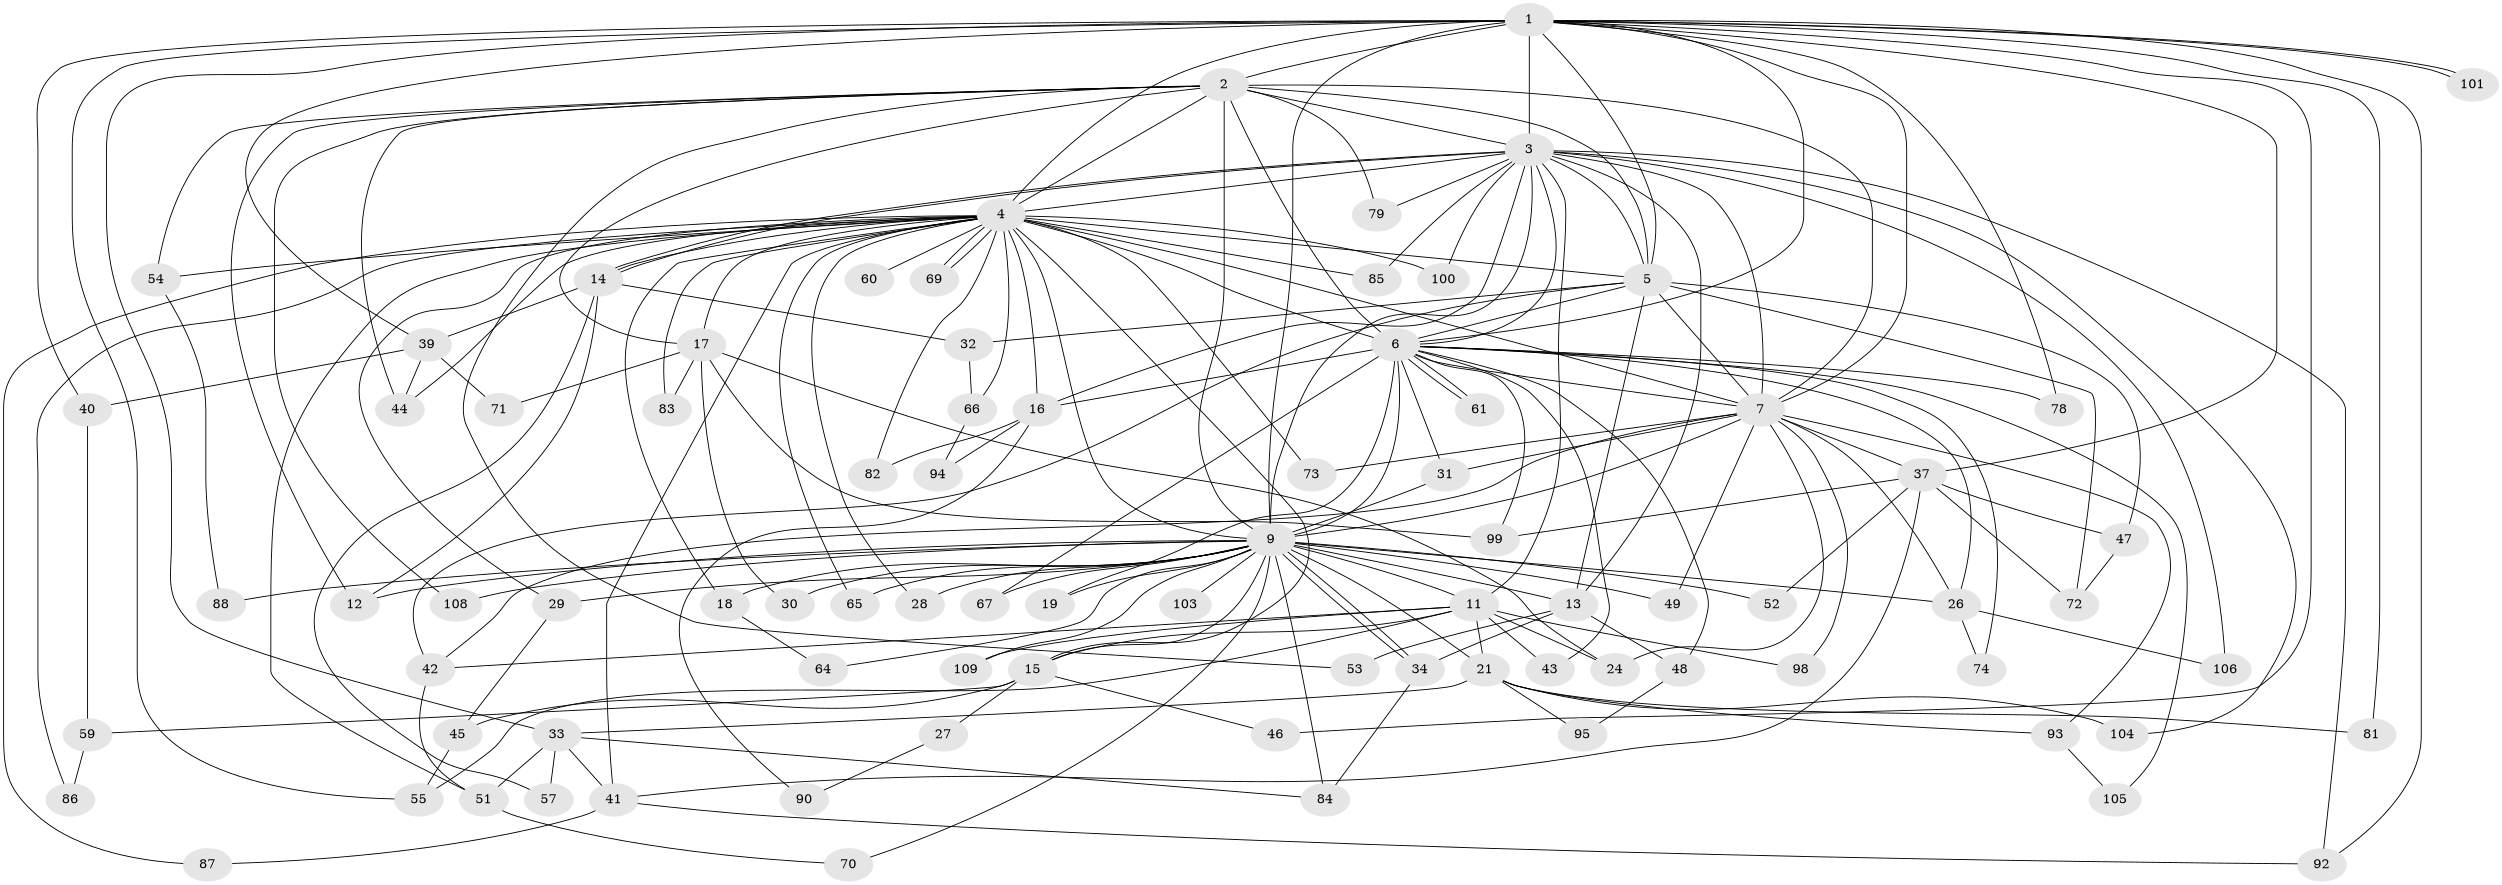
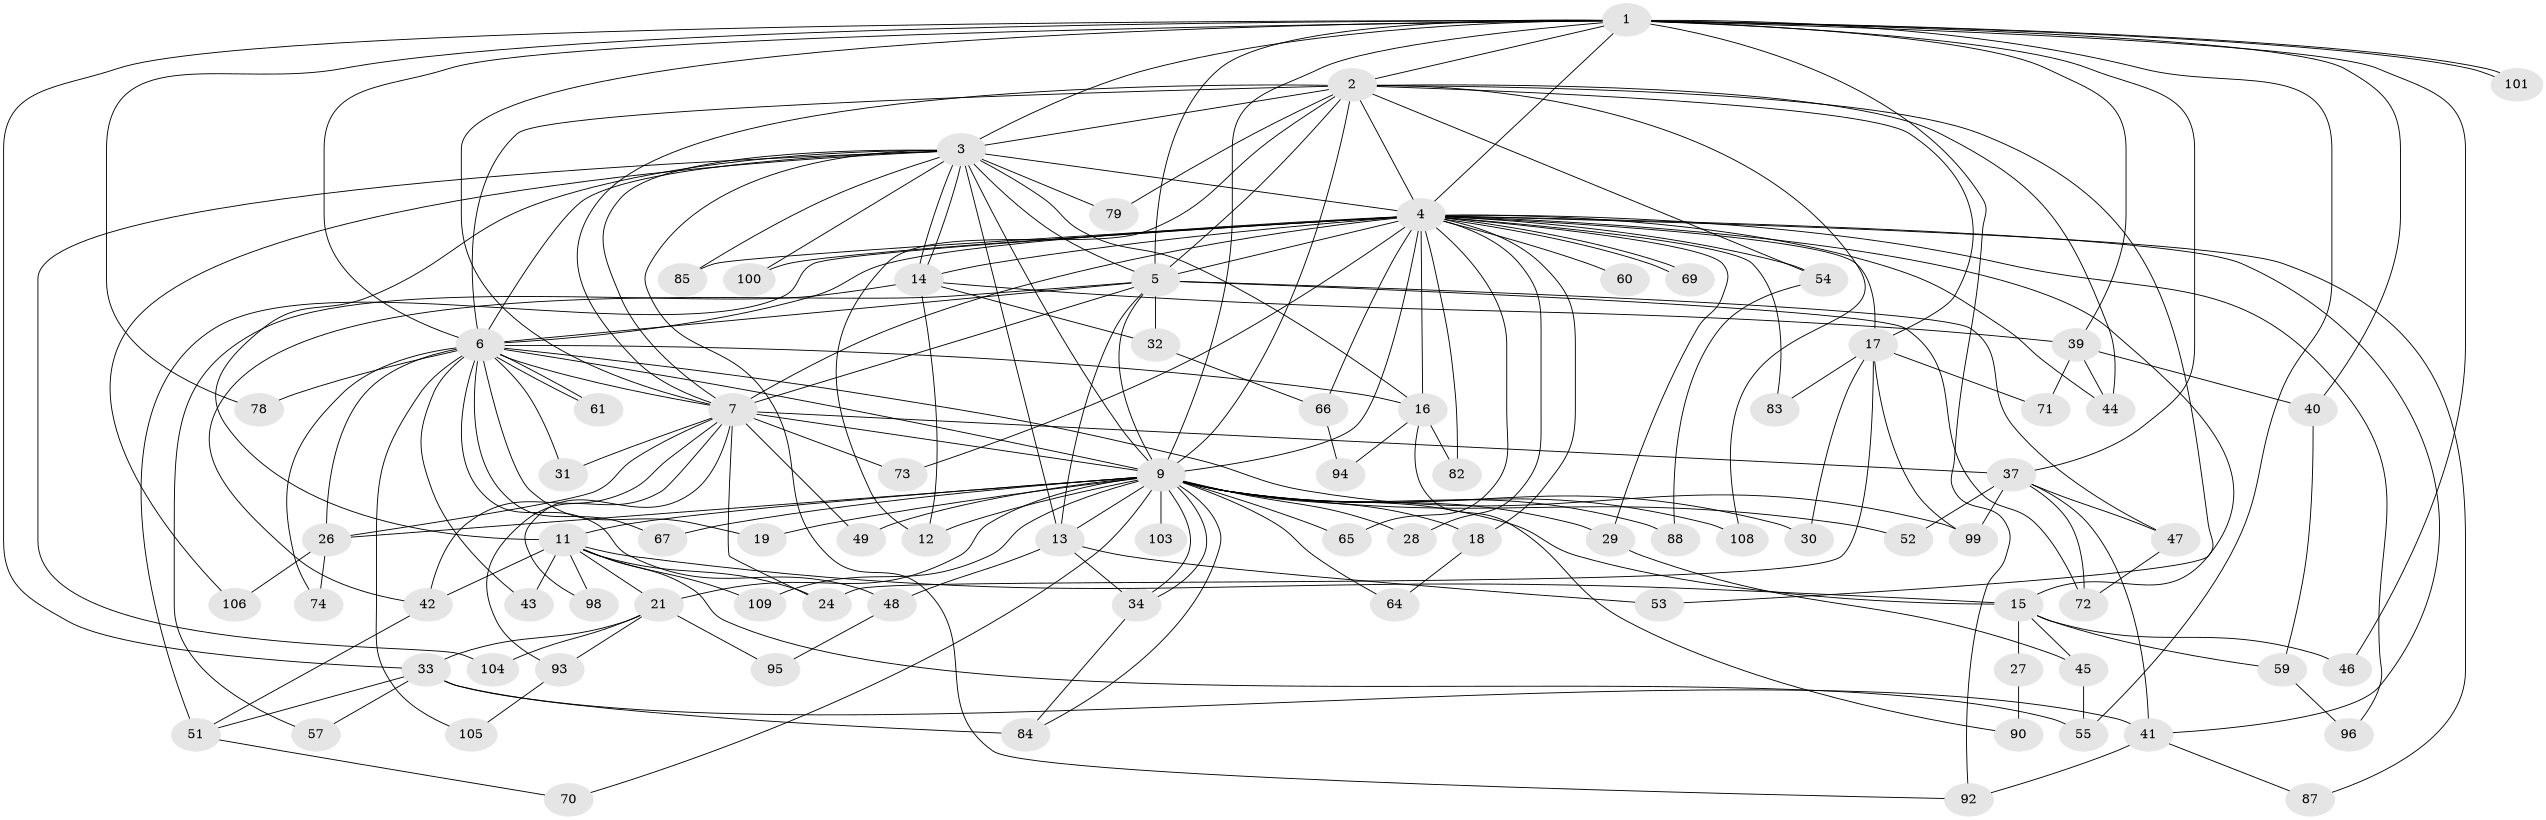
  graph {
    node [color=gray90 style=filled]
    1 [super="+25"]
    2 [super="+77"]
    3 [super="+68"]
    4 [super="+8"]
    5 [super="+63"]
    6 [super="+62"]
    7 [super="+75"]
    9 [super="+10"]
    33 [super="+76"]
    37 [super="+85"]
    39
    40
    46 [super="+50"]
    55 [super="+95"]
    78
-   81
    92
    101
    12
    17 [super="+102"]
    44
    53
    54
    79
    108
    11 [super="+38"]
    13 [super="+20"]
    14 [super="+23"]
    16 [super="+96"]
    n30 [label=85]
    100
    104
    106
    15 [super="+22"]
    18
    28
    29
    41 [super="+97"]
    51
    60
    65
    66
    69
    73
    82
    83
-   86
+   86 [label=96]
    87
    32
    42
    47 [super="+80"]
    72
    19
    26 [super="+56"]
    31
    43
    48
    61
    67
    74
    99
    105
    24 [super="+89"]
    49
    93
    98
    21 [super="+36"]
    30
    34 [super="+58"]
    52
    64
    70
    84 [super="+107"]
    88
    103
    109
    57
    71
    59
    90
    94
    27
    45
    n84 [label=95]
    1 -- 2 [weight=2]
    1 -- 3 [weight=2]
    1 -- 4 [weight=2]
    1 -- 5
    1 -- 6
    1 -- 7
    1 -- 9 [weight=2]
    1 -- 33
    1 -- 37
    1 -- 39
    1 -- 40
    1 -- 46 [weight=2]
    1 -- 55
    1 -- 78
-   1 -- 81
    1 -- 92
    1 -- 101
    1 -- 101
    2 -- 3
    2 -- 4 [weight=2]
    2 -- 5 [weight=2]
    2 -- 6
    2 -- 7
    2 -- 9 [weight=2]
    2 -- 12
    2 -- 17
    2 -- 44
    2 -- 53
    2 -- 54
    2 -- 79
    2 -- 108
    3 -- 4 [weight=2]
    3 -- 5
    3 -- 6
    3 -- 7
    3 -- 9 [weight=2]
    3 -- 92
    3 -- 79
    3 -- 11
    3 -- 13
    3 -- 14
    3 -- 14
    3 -- 16
    3 -- n30
    3 -- 100
    3 -- 104
    3 -- 106
    4 -- 5 [weight=2]
    4 -- 6 [weight=2]
    4 -- 7 [weight=2]
    4 -- 9 [weight=4]
    4 -- 17
    4 -- 44
    4 -- 54
    4 -- 14
    4 -- 16
    4 -- n30
    4 -- 100
    4 -- 15
    4 -- 18
    4 -- 28
    4 -- 29
    4 -- 41
    4 -- 51
    4 -- 60 [weight=2]
    4 -- 65
    4 -- 66
    4 -- 69
    4 -- 69
    4 -- 73
    4 -- 82
    4 -- 83
    4 -- 86
    4 -- 87
    5 -- 6
    5 -- 7
-   31 -- 9 [weight=2]
+   5 -- 9 [weight=2]
    5 -- 13
    5 -- 32
    5 -- 42
    5 -- 47
    5 -- 72
    6 -- 7
    6 -- 9 [weight=3]
    6 -- 78
    6 -- 16
    6 -- 19
    6 -- 26
    6 -- 31
    6 -- 43
    6 -- 48
    6 -- 61
    6 -- 61
    6 -- 67
    6 -- 74
    6 -- 99
    6 -- 105
    7 -- 9 [weight=2]
    7 -- 37
    7 -- 73
    7 -- 42
    7 -- 26
    7 -- 31
    7 -- 24
    7 -- 49
    7 -- 93
    7 -- 98
    9 -- 12
    9 -- 108
    9 -- 11 [weight=2]
    9 -- 13
    9 -- 15
    9 -- 18
    9 -- 28
    9 -- 29
    9 -- 65
    9 -- 19
    9 -- 26
    9 -- 67
    9 -- 49
    9 -- 21 [weight=2]
    9 -- 30
    9 -- 34
    9 -- 34
    9 -- 52
    9 -- 64
    9 -- 70
    9 -- 84
    9 -- 88
    9 -- 103
    9 -- 109
    33 -- 41
    33 -- 51
    33 -- 84
    33 -- 57
    37 -- 41
    37 -- 47
    37 -- 72
    37 -- 99
    37 -- 52
    39 -- 40
    39 -- 44
    39 -- 71
    40 -- 59
    17 -- 83
    17 -- 99
    17 -- 24
    17 -- 30
    17 -- 71
    54 -- 88
    11 -- 55
    11 -- 15
    11 -- 42
    11 -- 43
    11 -- 24
    11 -- 98
    11 -- 21
    11 -- 109
    13 -- 53
    13 -- 48
    13 -- 34
    14 -- 39
    14 -- 12
    14 -- 32
    14 -- 57
    16 -- 82
    16 -- 90
    16 -- 94
    15 -- 46
    15 -- 59
    15 -- 27
    15 -- 45
    18 -- 64
    29 -- 45
    41 -- 92
    41 -- 87
    51 -- 70
    66 -- 94
    32 -- 66
    42 -- 51
    47 -- 72
    26 -- 106
    26 -- 74
    48 -- n84
    93 -- 105
    21 -- 33
-   21 -- 81
    21 -- 104
    21 -- 93
    21 -- n84
    34 -- 84
    59 -- 86
    27 -- 90
    45 -- 55
  }
